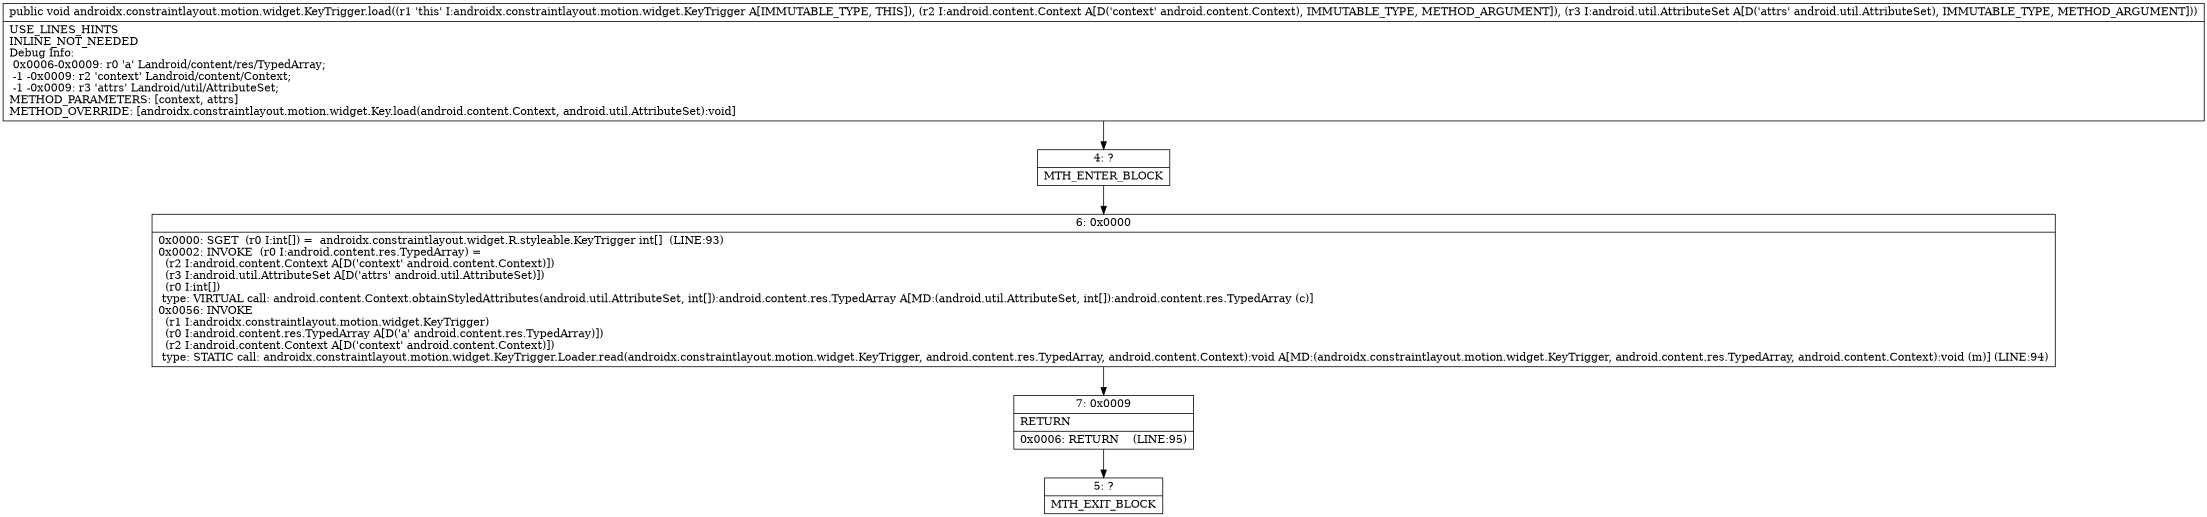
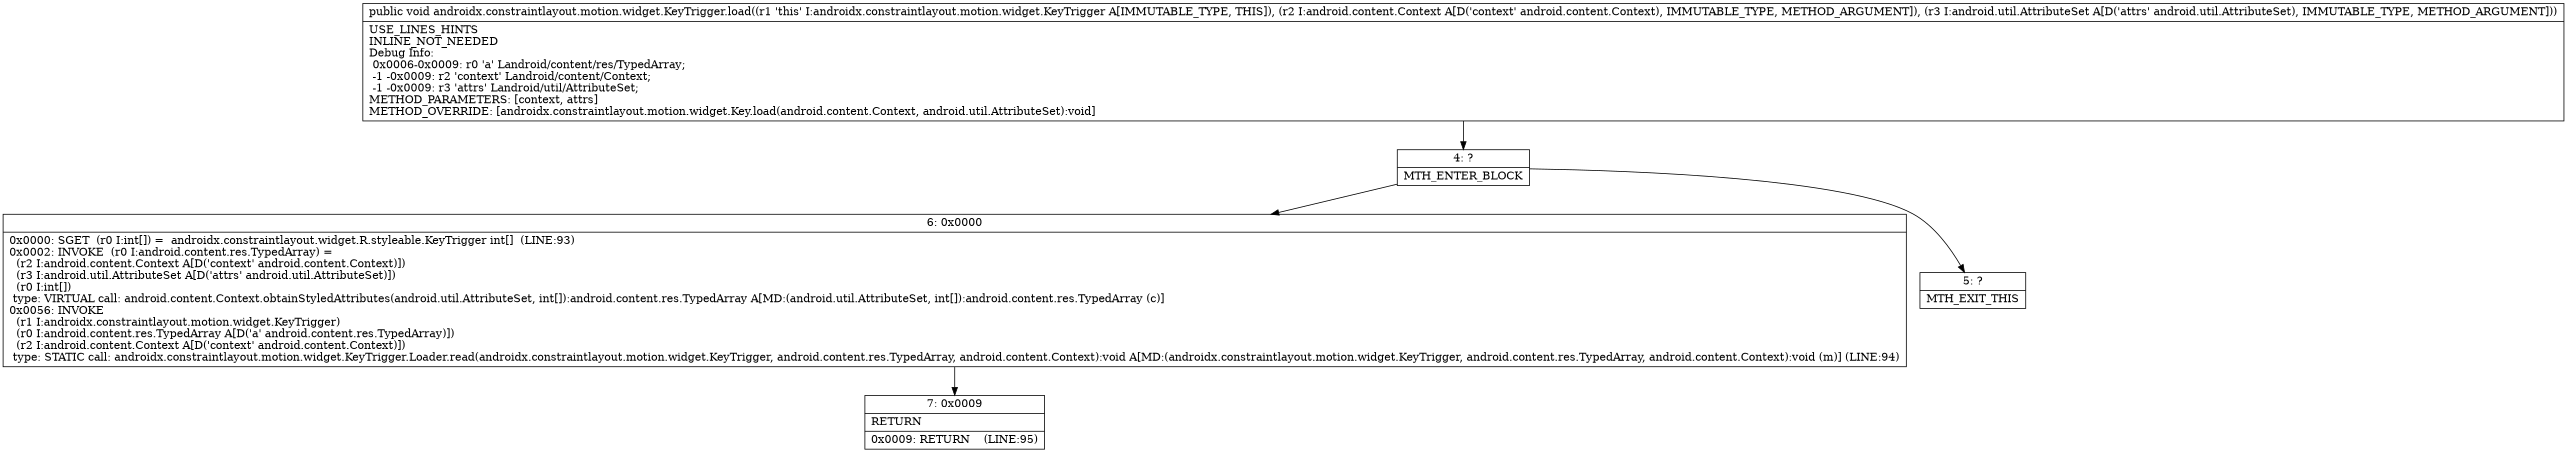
  digraph {
    node [shape=record]
    n1 [label="{4\:\ ?|MTH_ENTER_BLOCK\l}"]
    n2 [label="{6\:\ 0x0000|0x0000: SGET  (r0 I:int[]) =  androidx.constraintlayout.widget.R.styleable.KeyTrigger int[]  (LINE:93)\l0x0002: INVOKE  (r0 I:android.content.res.TypedArray) = \l  (r2 I:android.content.Context A[D('context' android.content.Context)])\l  (r3 I:android.util.AttributeSet A[D('attrs' android.util.AttributeSet)])\l  (r0 I:int[])\l type: VIRTUAL call: android.content.Context.obtainStyledAttributes(android.util.AttributeSet, int[]):android.content.res.TypedArray A[MD:(android.util.AttributeSet, int[]):android.content.res.TypedArray (c)]\l0x0056: INVOKE  \l  (r1 I:androidx.constraintlayout.motion.widget.KeyTrigger)\l  (r0 I:android.content.res.TypedArray A[D('a' android.content.res.TypedArray)])\l  (r2 I:android.content.Context A[D('context' android.content.Context)])\l type: STATIC call: androidx.constraintlayout.motion.widget.KeyTrigger.Loader.read(androidx.constraintlayout.motion.widget.KeyTrigger, android.content.res.TypedArray, android.content.Context):void A[MD:(androidx.constraintlayout.motion.widget.KeyTrigger, android.content.res.TypedArray, android.content.Context):void (m)] (LINE:94)\l}"]
-   n3 [label="{7\:\ 0x0009|RETURN\l|0x0006: RETURN    (LINE:95)\l}"]
-   n4 [label="{5\:\ ?|MTH_EXIT_BLOCK\l}"]
+   n3 [label="{7\:\ 0x0009|RETURN\l|0x0009: RETURN    (LINE:95)\l}"]
+   n4 [label="{5\:\ ?|MTH_EXIT_THIS\l}"]
    n5 [label="{public void androidx.constraintlayout.motion.widget.KeyTrigger.load((r1 'this' I:androidx.constraintlayout.motion.widget.KeyTrigger A[IMMUTABLE_TYPE, THIS]), (r2 I:android.content.Context A[D('context' android.content.Context), IMMUTABLE_TYPE, METHOD_ARGUMENT]), (r3 I:android.util.AttributeSet A[D('attrs' android.util.AttributeSet), IMMUTABLE_TYPE, METHOD_ARGUMENT]))  | USE_LINES_HINTS\lINLINE_NOT_NEEDED\lDebug Info:\l  0x0006\-0x0009: r0 'a' Landroid\/content\/res\/TypedArray;\l  \-1 \-0x0009: r2 'context' Landroid\/content\/Context;\l  \-1 \-0x0009: r3 'attrs' Landroid\/util\/AttributeSet;\lMETHOD_PARAMETERS: [context, attrs]\lMETHOD_OVERRIDE: [androidx.constraintlayout.motion.widget.Key.load(android.content.Context, android.util.AttributeSet):void]\l}"]
    n1 -> n2
    n2 -> n3
-   n3 -> n4
+   n1 -> n4
    n5 -> n1
  }
